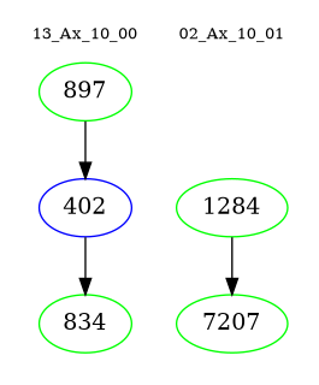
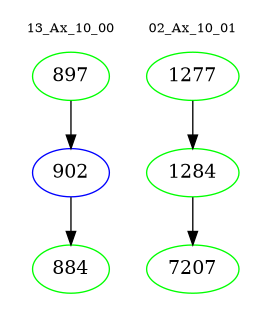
  digraph {
    node [color=green]
    edge [color=black]
    n1 [label=897]
-   n2 [color=blue label=402]
-   n3 [label=834]
+   n2 [color=blue label=902]
+   n3 [label=884]
+   n4 [label=1277]
    n5 [label=1284]
    n6 [label=7207]
    subgraph cluster_1 {
      color=white
      fontsize=10
      label="13_Ax_10_00"
      n1
      n2
      n3
    }
    subgraph cluster_2 {
      color=white
      fontsize=10
      label="02_Ax_10_01"
+     n4
      n5
      n6
    }
    n1 -> n2
    n2 -> n3
+   n4 -> n5
    n5 -> n6
  }
